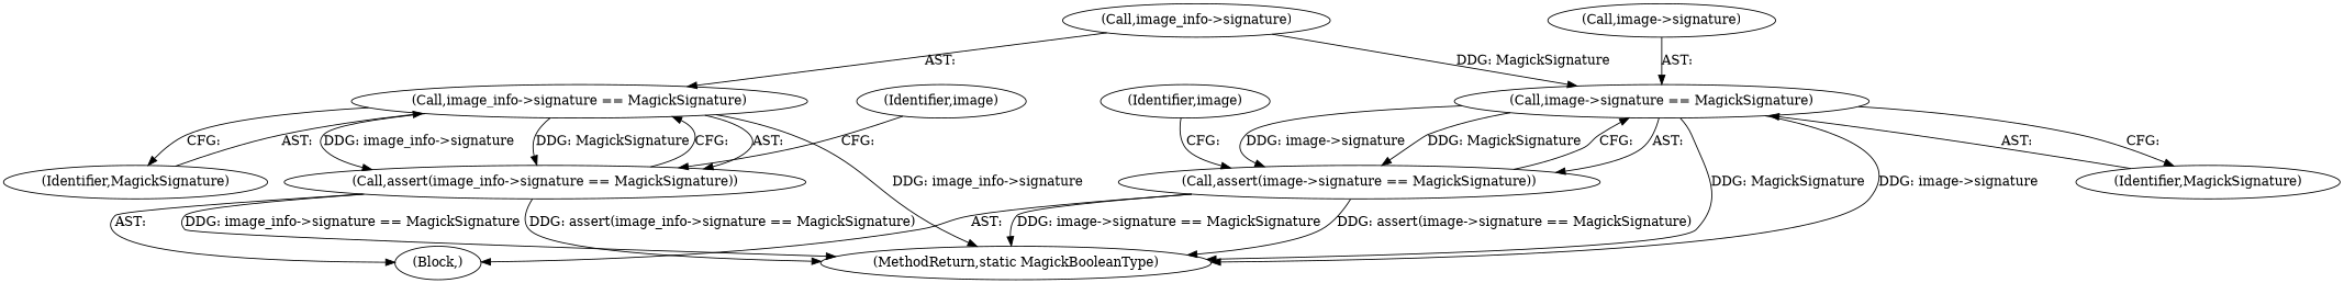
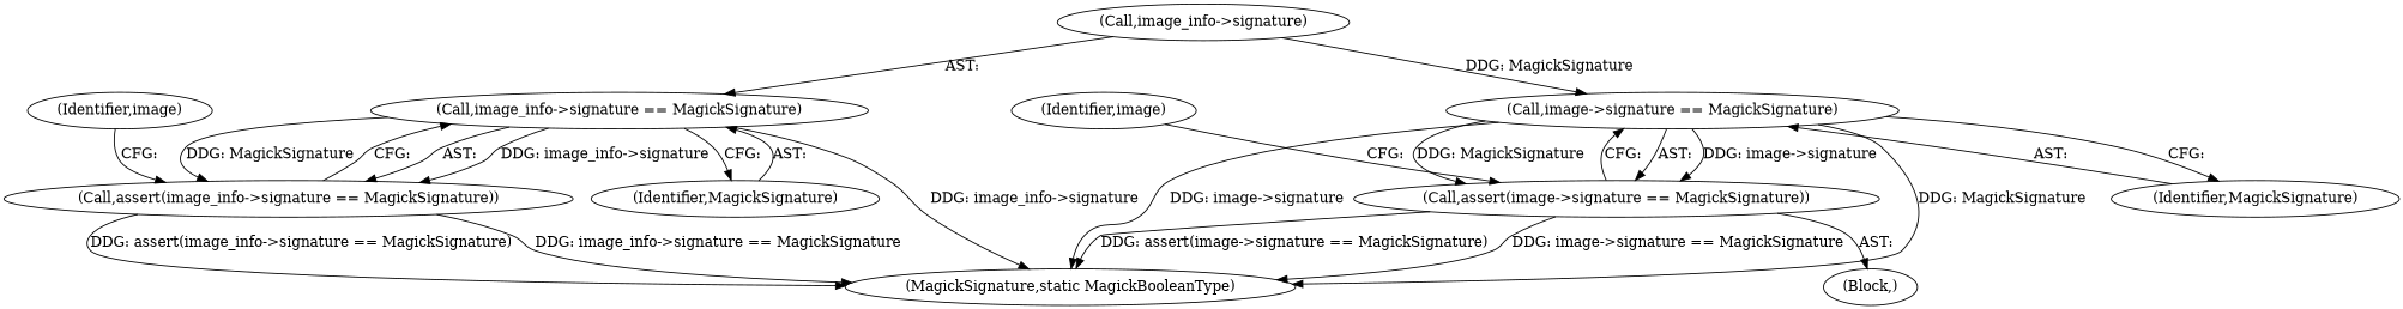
  digraph {
    n1 [label="(Call,image_info->signature == MagickSignature)"]
    n2 [label="(Call,assert(image_info->signature == MagickSignature))"]
    n3 [label="(Identifier,MagickSignature)"]
-   n4 [label="(MethodReturn,static MagickBooleanType)"]
+   n4 [label="(MagickSignature,static MagickBooleanType)"]
    n5 [label="(Block,)"]
    n6 [label="(Call,image->signature == MagickSignature)"]
    n7 [label="(Call,assert(image->signature == MagickSignature))"]
    n8 [label="(Identifier,MagickSignature)"]
    n9 [label="(Call,image_info->signature)"]
    n10 [label="(Identifier,image)"]
    n11 [label="(Identifier,image)"]
-   n12 [label="(Call,image->signature)"]
    n1 -> n2 [label="AST: "]
    n1 -> n2 [label="DDG: image_info->signature"]
    n1 -> n2 [label="DDG: MagickSignature"]
    n1 -> n3 [label="CFG: "]
    n1 -> n4 [label="DDG: image_info->signature"]
    n2 -> n1 [label="CFG: "]
    n2 -> n4 [label="DDG: assert(image_info->signature == MagickSignature)"]
    n2 -> n4 [label="DDG: image_info->signature == MagickSignature"]
-   n2 -> n5 [label="AST: "]
    n3 -> n1 [label="AST: "]
    n6 -> n4 [label="DDG: MagickSignature"]
    n6 -> n4 [label="DDG: image->signature"]
    n6 -> n7 [label="AST: "]
    n6 -> n7 [label="DDG: image->signature"]
    n6 -> n7 [label="DDG: MagickSignature"]
    n6 -> n8 [label="CFG: "]
    n7 -> n4 [label="DDG: image->signature == MagickSignature"]
    n7 -> n4 [label="DDG: assert(image->signature == MagickSignature)"]
    n7 -> n5 [label="AST: "]
    n7 -> n6 [label="CFG: "]
    n8 -> n6 [label="AST: "]
    n9 -> n1 [label="AST: "]
    n9 -> n6 [label="DDG: MagickSignature"]
    n10 -> n2 [label="CFG: "]
    n11 -> n7 [label="CFG: "]
-   n12 -> n6 [label="AST: "]
  }
